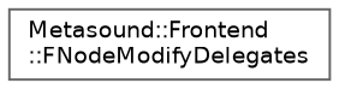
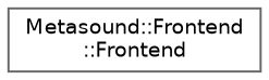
  digraph {
    rankdir=LR
-   n1 [color=grey40 fillcolor=white fontname=Helvetica fontsize=10 height=0.2 label="Metasound::Frontend\l::FNodeModifyDelegates" shape=box style=filled width=0.4]
+   n1 [color=grey40 fillcolor=white fontname=Helvetica fontsize=10 height=0.2 label="Metasound::Frontend\l::Frontend" shape=box style=filled width=0.4]
  }
